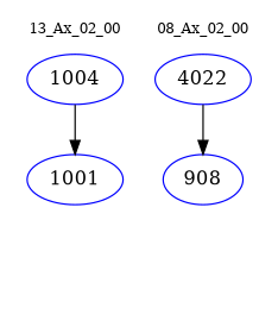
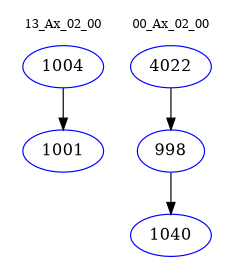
  digraph {
    node [color=blue]
    edge [color=black]
    n1 [label=1004]
    n2 [label=1001]
    n3 [label=4022]
-   n4 [label=908]
+   n4 [label=998]
+   n5 [label=1040]
    subgraph cluster_1 {
      color=white
      fontsize=10
      label="13_Ax_02_00"
      n1
      n2
    }
    subgraph cluster_2 {
      color=white
      fontsize=10
-     label="08_Ax_02_00"
+     label="00_Ax_02_00"
      n3
      n4
+     n5
    }
    n1 -> n2
    n3 -> n4
+   n4 -> n5
  }
